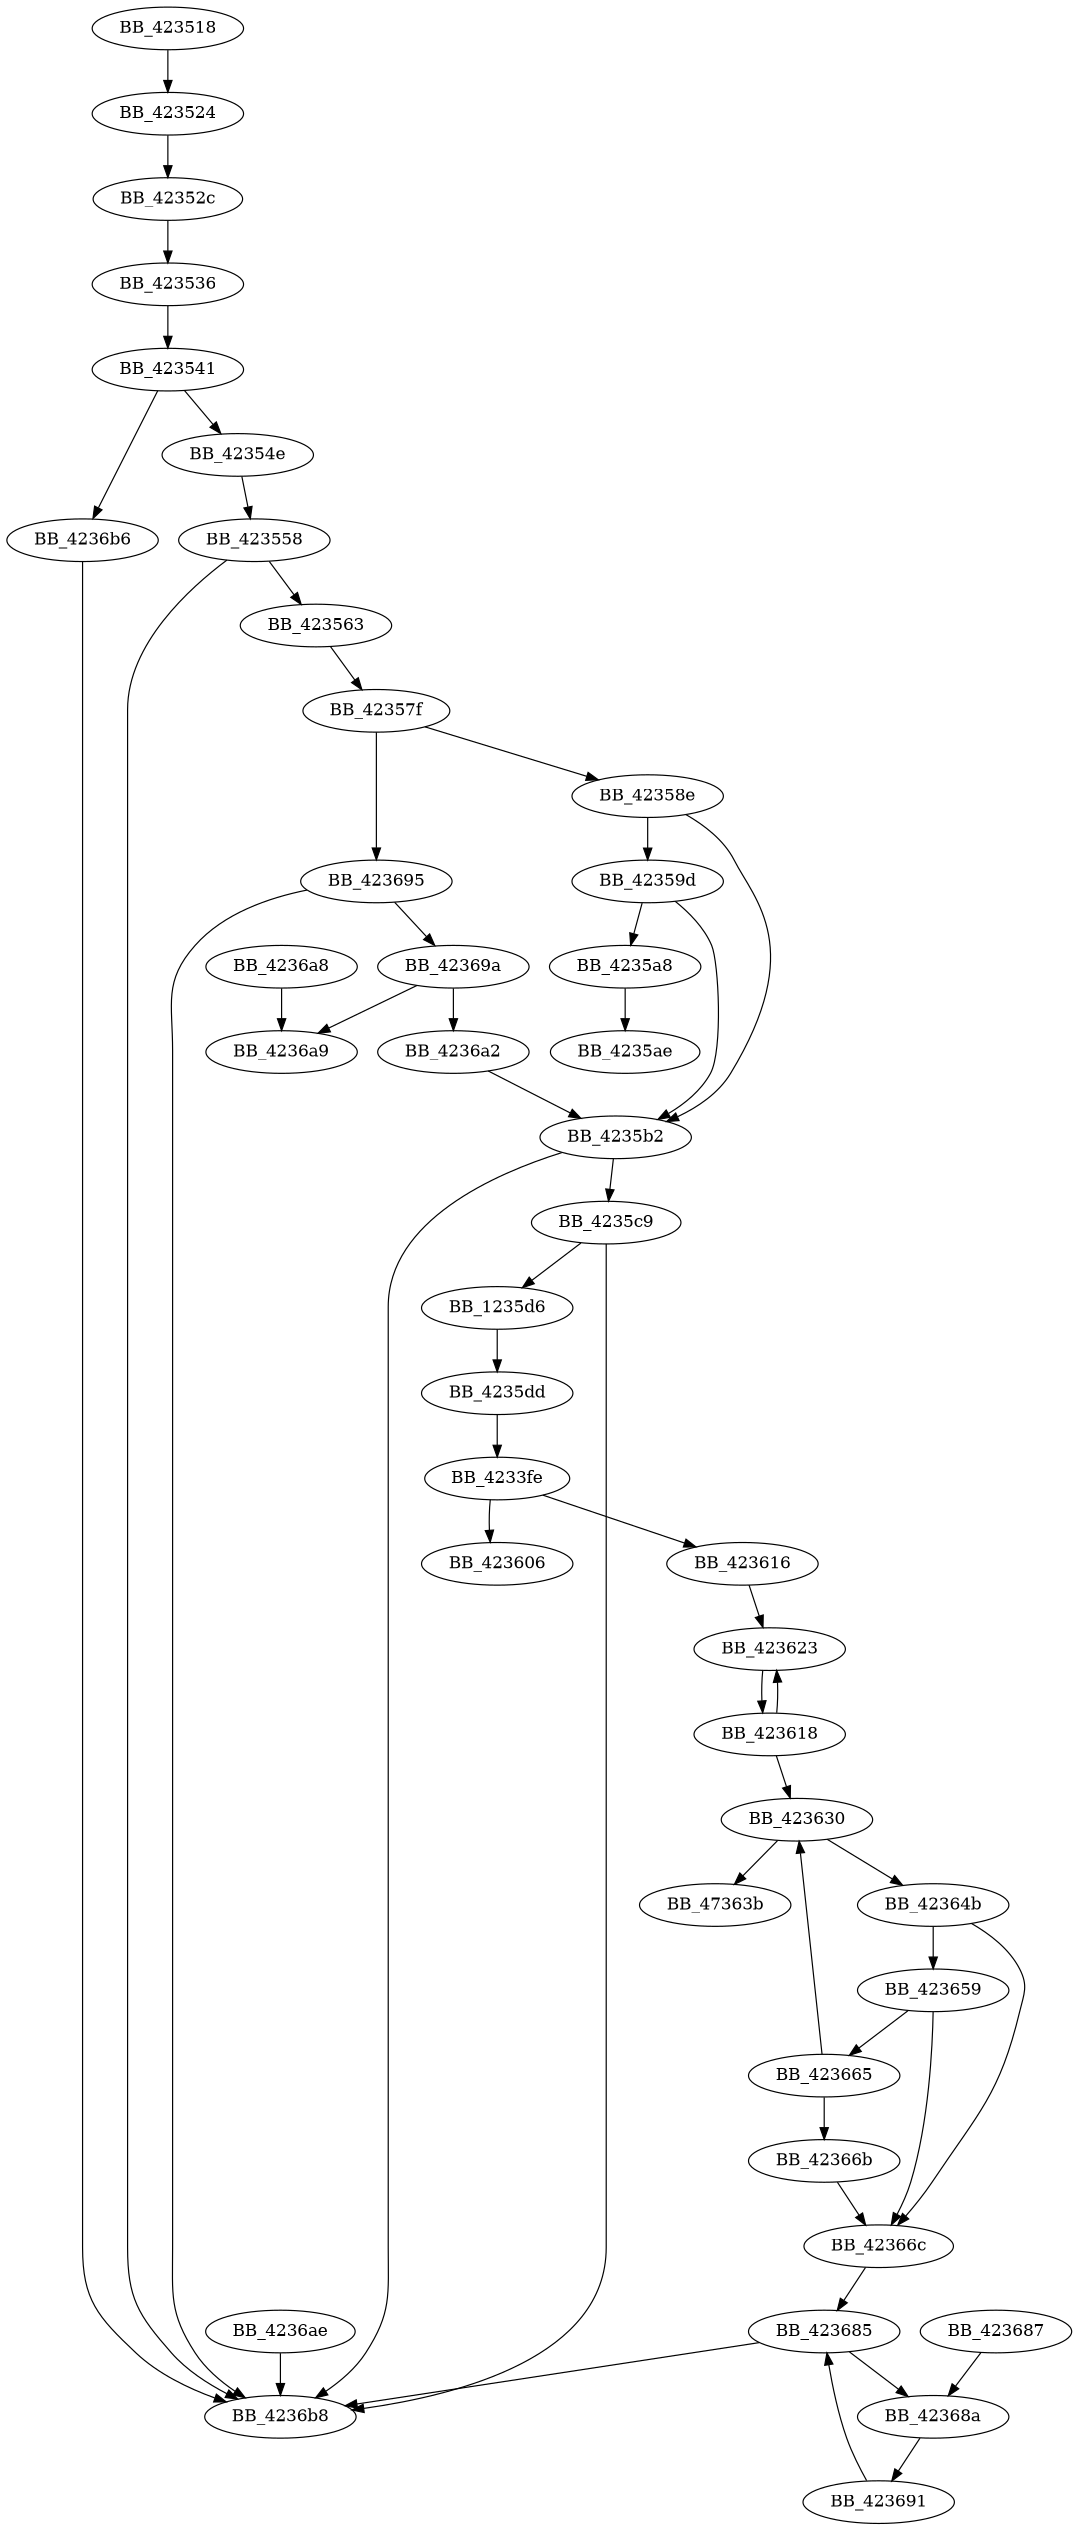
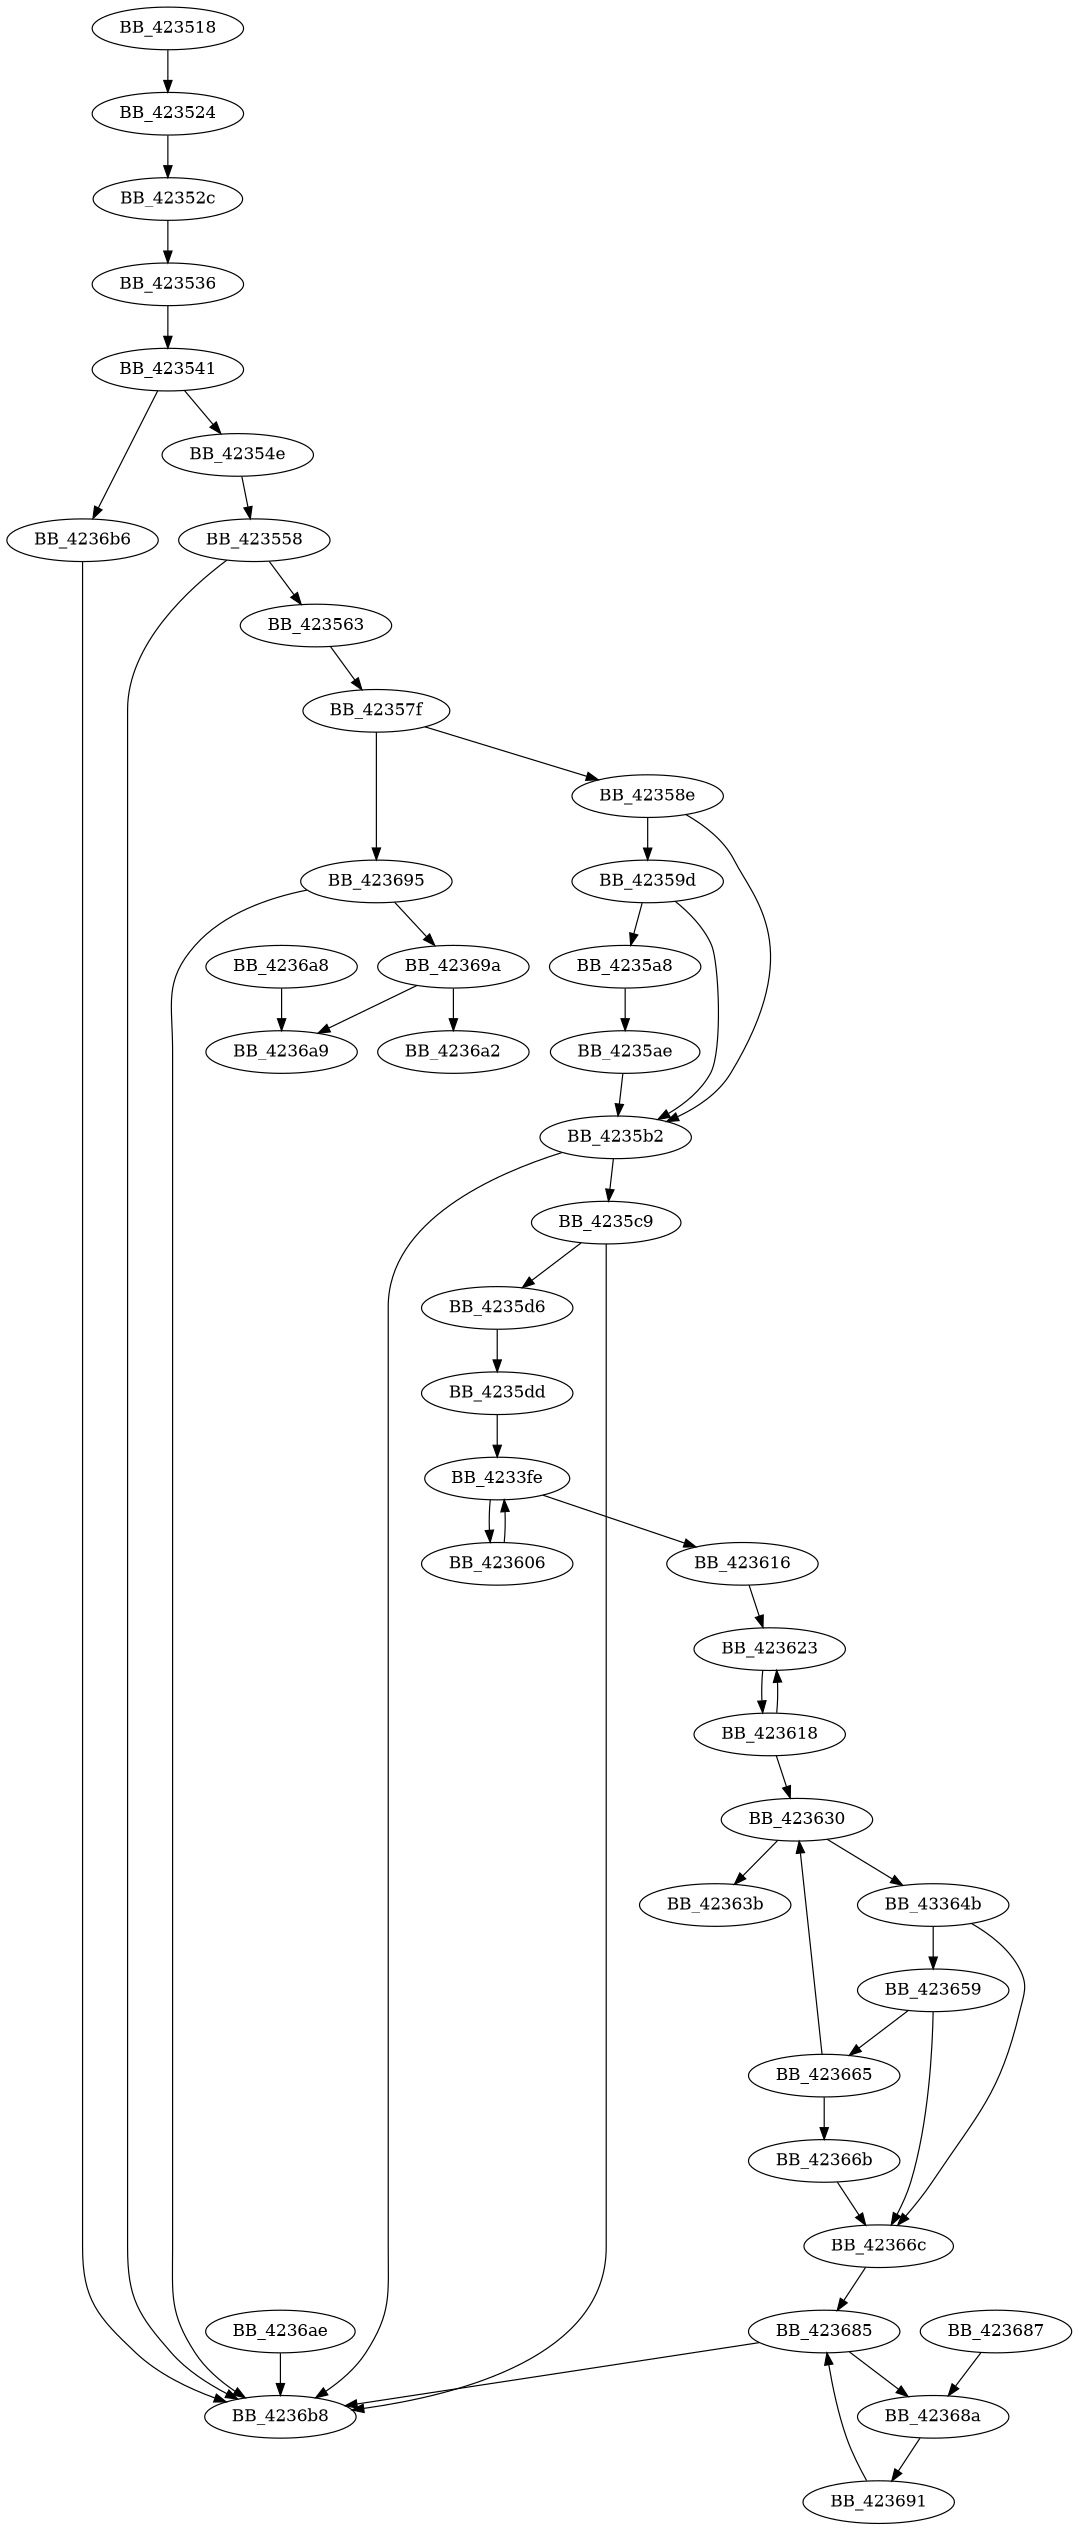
  digraph {
    BB_423518
    BB_423524
    BB_42352c
    BB_423536
    BB_423541
    BB_42354e
    BB_4236b6
    BB_423558
    BB_4236b8
    BB_423563
    BB_42357f
    BB_42358e
    BB_423695
    BB_42359d
    BB_4235b2
    BB_42369a
    BB_4235a8
    BB_4235c9
    BB_4236a2
    BB_4236a9
    BB_4235ae
-   BB_4235d6 [label=BB_1235d6]
+   BB_4235d6
    BB_4235dd
    n24 [label=BB_4233fe]
    BB_423606
    BB_423616
    BB_423623
    BB_423618
    BB_423630
-   BB_42363b [label=BB_47363b]
-   BB_42364b
+   BB_42363b
+   BB_42364b [label=BB_43364b]
    BB_423659
    BB_42366c
    BB_423665
    BB_423685
    BB_42366b
    BB_42368a
    BB_423691
    BB_423687
    BB_4236a8
    BB_4236ae
    BB_423518 -> BB_423524
    BB_423524 -> BB_42352c
    BB_42352c -> BB_423536
    BB_423536 -> BB_423541
    BB_423541 -> BB_42354e
    BB_423541 -> BB_4236b6
    BB_42354e -> BB_423558
    BB_4236b6 -> BB_4236b8
    BB_423558 -> BB_4236b8
    BB_423558 -> BB_423563
    BB_423563 -> BB_42357f
    BB_42357f -> BB_42358e
    BB_42357f -> BB_423695
    BB_42358e -> BB_42359d
    BB_42358e -> BB_4235b2
    BB_423695 -> BB_4236b8
    BB_423695 -> BB_42369a
    BB_42359d -> BB_4235b2
    BB_42359d -> BB_4235a8
    BB_4235b2 -> BB_4236b8
    BB_4235b2 -> BB_4235c9
    BB_42369a -> BB_4236a2
    BB_42369a -> BB_4236a9
    BB_4235a8 -> BB_4235ae
    BB_4235c9 -> BB_4236b8
    BB_4235c9 -> BB_4235d6
-   BB_4236a2 -> BB_4235b2
+   BB_4235ae -> BB_4235b2
    BB_4235d6 -> BB_4235dd
    BB_4235dd -> n24
    n24 -> BB_423606
    n24 -> BB_423616
+   BB_423606 -> n24
    BB_423616 -> BB_423623
    BB_423623 -> BB_423618
    BB_423618 -> BB_423623
    BB_423618 -> BB_423630
    BB_423630 -> BB_42363b
    BB_423630 -> BB_42364b
    BB_42364b -> BB_423659
    BB_42364b -> BB_42366c
    BB_423659 -> BB_42366c
    BB_423659 -> BB_423665
    BB_42366c -> BB_423685
    BB_423665 -> BB_423630
    BB_423665 -> BB_42366b
    BB_423685 -> BB_4236b8
    BB_423685 -> BB_42368a
    BB_42366b -> BB_42366c
    BB_42368a -> BB_423691
    BB_423691 -> BB_423685
    BB_423687 -> BB_42368a
    BB_4236a8 -> BB_4236a9
    BB_4236ae -> BB_4236b8
  }
